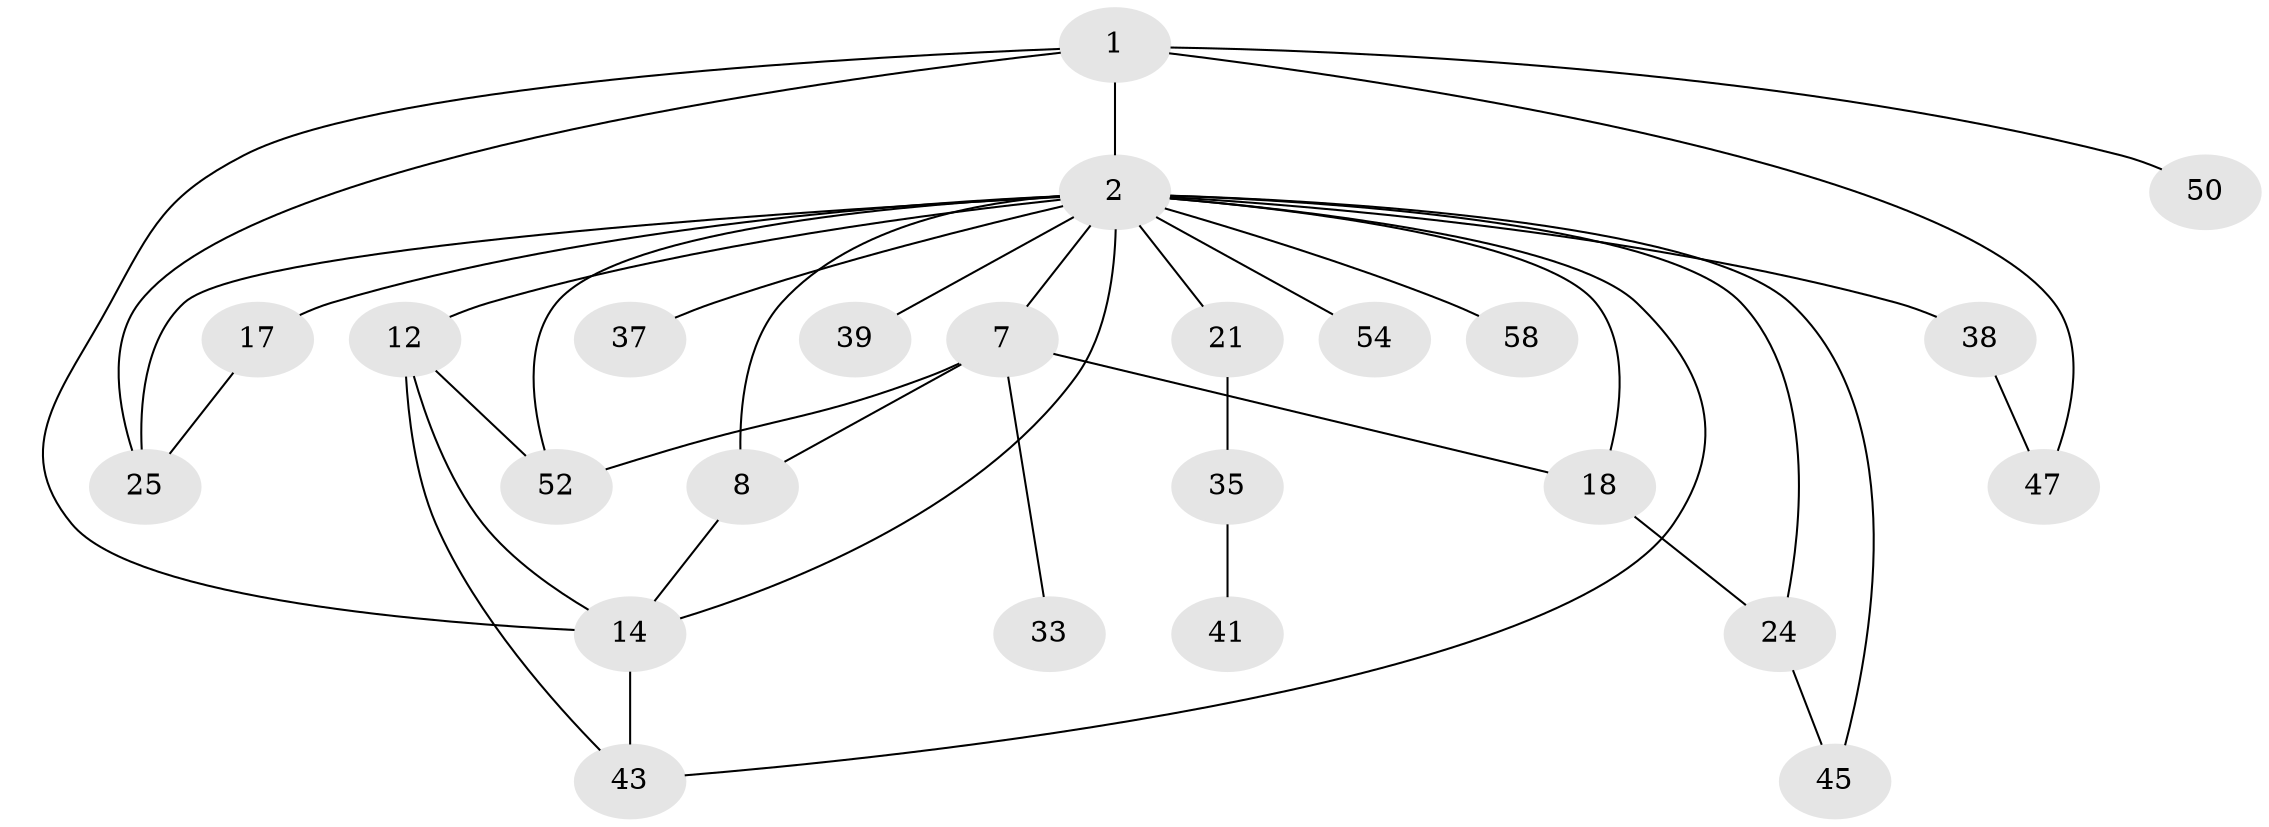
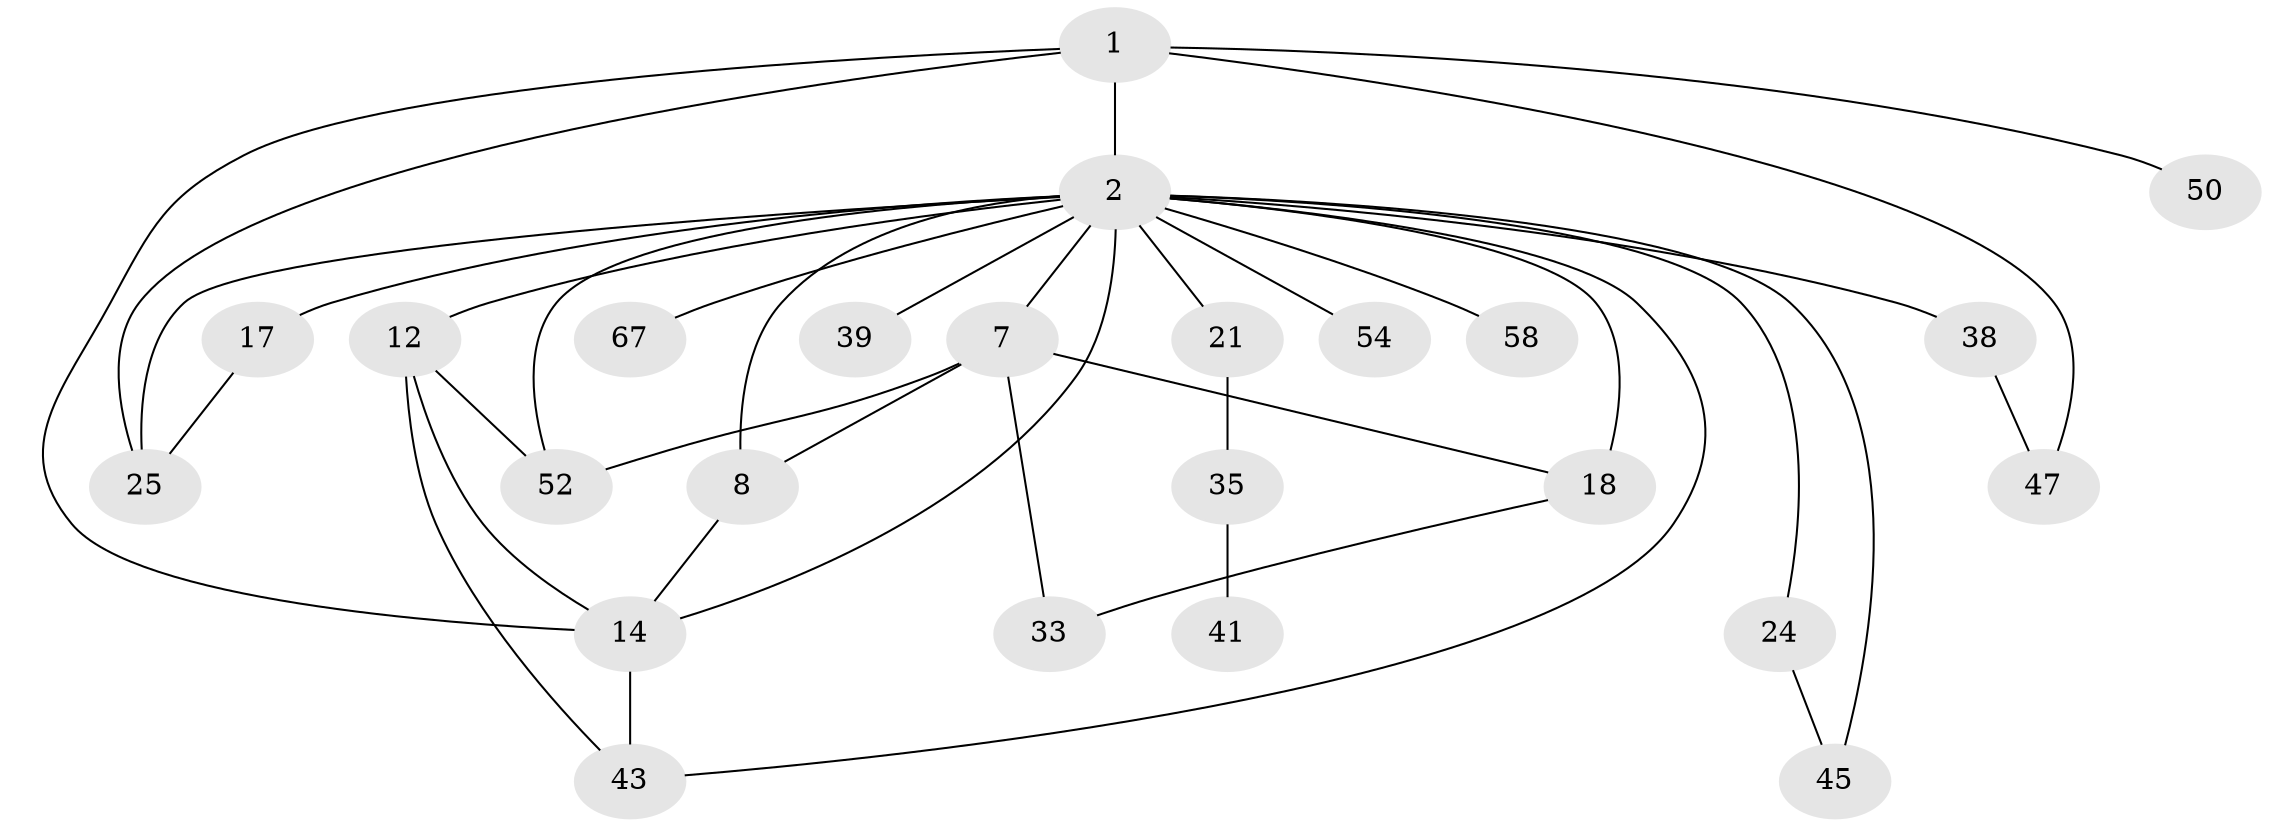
  graph {
    node [color=gray90 style=filled]
    1 [super="+16"]
    2 [super="+42+3+6+56+4"]
    14 [super="+61+55"]
    n4 [label=25 super="+31"]
    47
    50
    7 [super="+26+22"]
    8 [super="+30"]
    12 [super="+44+51"]
    n10 [label=18 super="+20"]
    17 [super="+46"]
    21
    24 [super="+25"]
-   37
+   37 [label=67]
    38
    39
    43
    45
    52 [super="+64+60+59"]
    54
    58
    33
    35
    41
    1 -- 2 [weight=3]
    1 -- 14 [weight=2]
    1 -- n4
    1 -- 47
    1 -- 50
    2 -- 14 [weight=2]
    2 -- n4
    2 -- 7
    2 -- 8
    2 -- 12
    2 -- n10 [weight=2]
    2 -- 17 [weight=2]
    2 -- 21
    2 -- 24 [weight=2]
    2 -- 37
    2 -- 38 [weight=2]
    2 -- 39 [weight=2]
    2 -- 43
    2 -- 45
    2 -- 52 [weight=2]
    2 -- 54
    2 -- 58
    14 -- 43
    7 -- 8
    7 -- n10
    7 -- 52
    7 -- 33
    8 -- 14
    12 -- 14
    12 -- 43
    12 -- 52
-   n10 -- 24
+   n10 -- 33
    17 -- n4
    21 -- 35
    24 -- 45
    38 -- 47
    35 -- 41
  }
